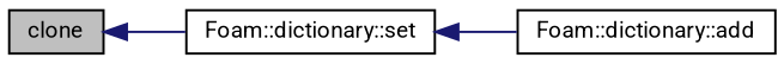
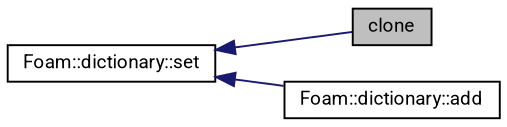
  digraph {
    fontname=Roboto
    rankdir=LR
    node [color=black fontname=Roboto fontsize=10 shape=record]
    edge [color=midnightblue dir=back fontname=Roboto fontsize=10 labelfontname=Helvetica labelfontsize=10 style=solid]
    n1 [fillcolor=grey75 fontcolor=black height=0.2 label=clone style=filled width=0.4]
    n2 [height=0.2 label="Foam::dictionary::set" width=0.4]
    n3 [height=0.2 label="Foam::dictionary::add" width=0.4]
-   n1 -> n2
+   n2 -> n1
    n2 -> n3
  }
